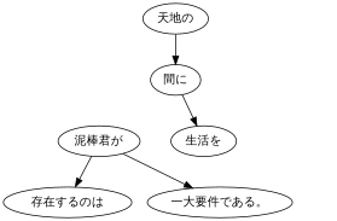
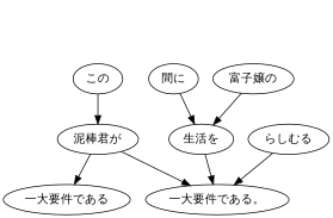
  digraph {
+   n1 [label="この"]
    n2 [label="泥棒君が"]
-   n3 [label="存在するのは"]
+   n3 [label="一大要件である"]
    n4 [label="一大要件である。"]
-   n5 [label="天地の"]
    n6 [label="間に"]
    n7 [label="生活を"]
+   n8 [label="富子嬢の"]
+   n9 [label="らしむる"]
+   n1 -> n2
    n2 -> n3
    n2 -> n4
-   n5 -> n6
    n6 -> n7
+   n7 -> n4
+   n8 -> n7
+   n9 -> n4
  }
